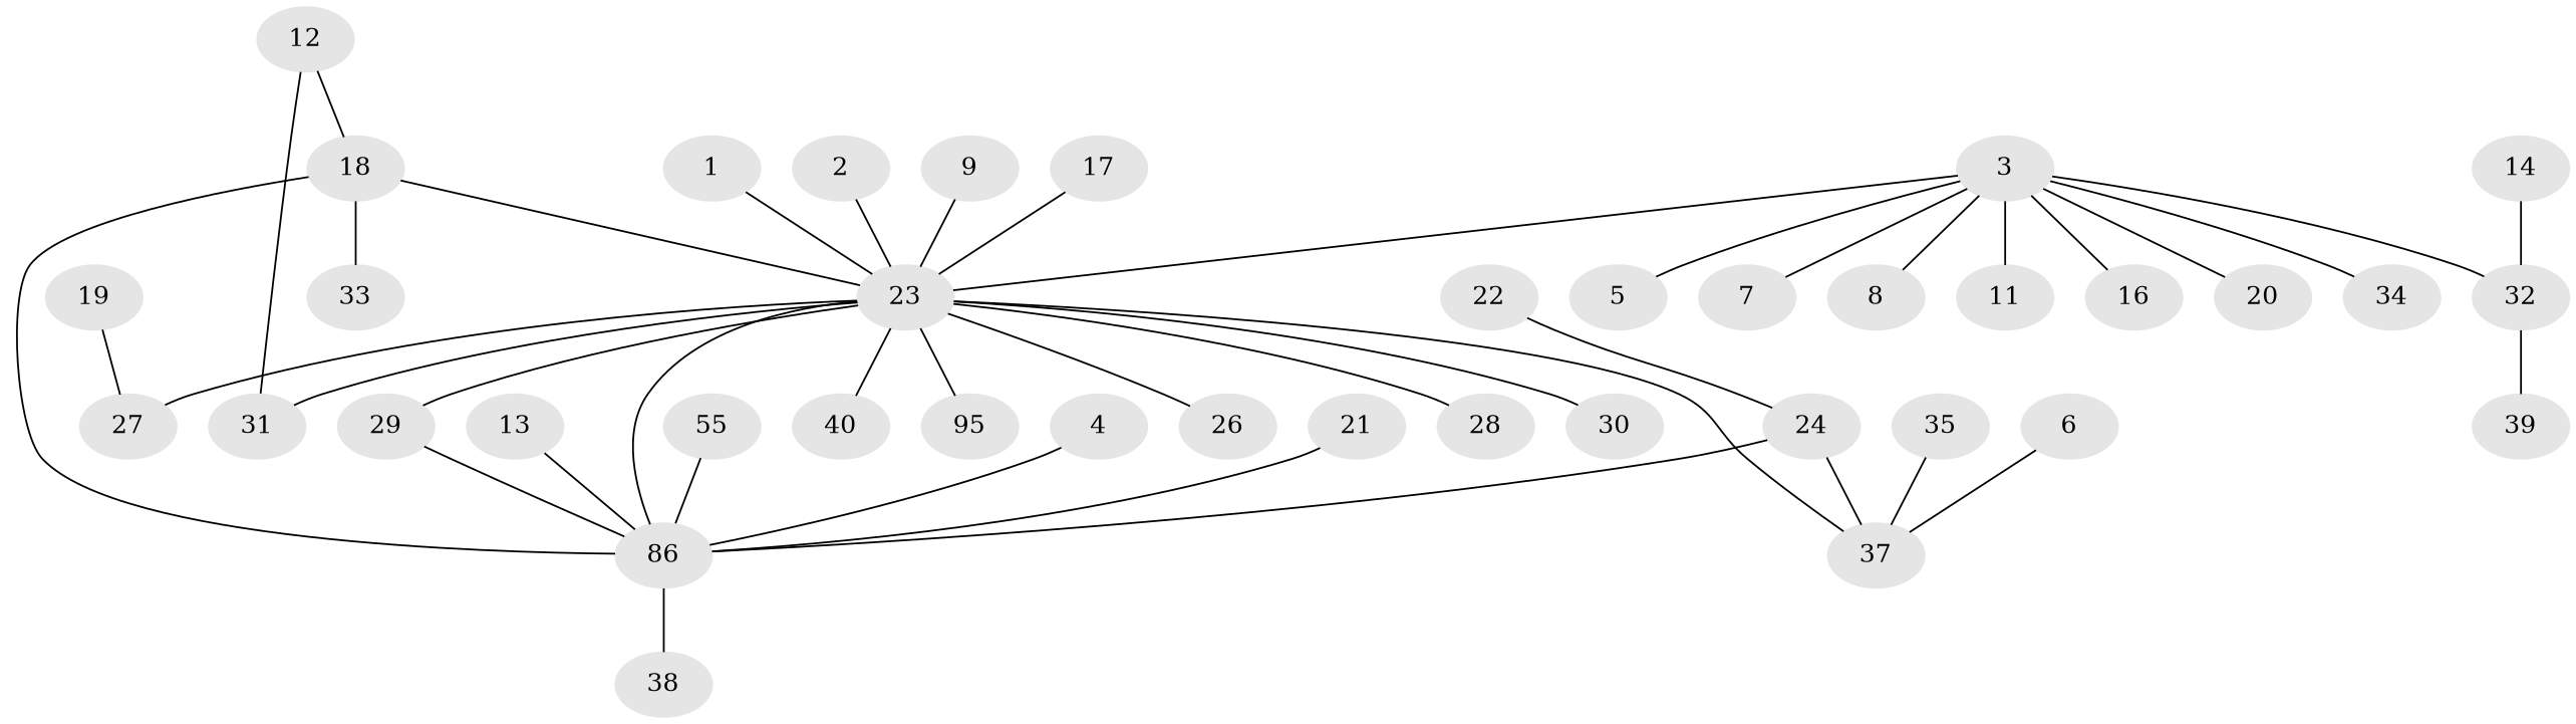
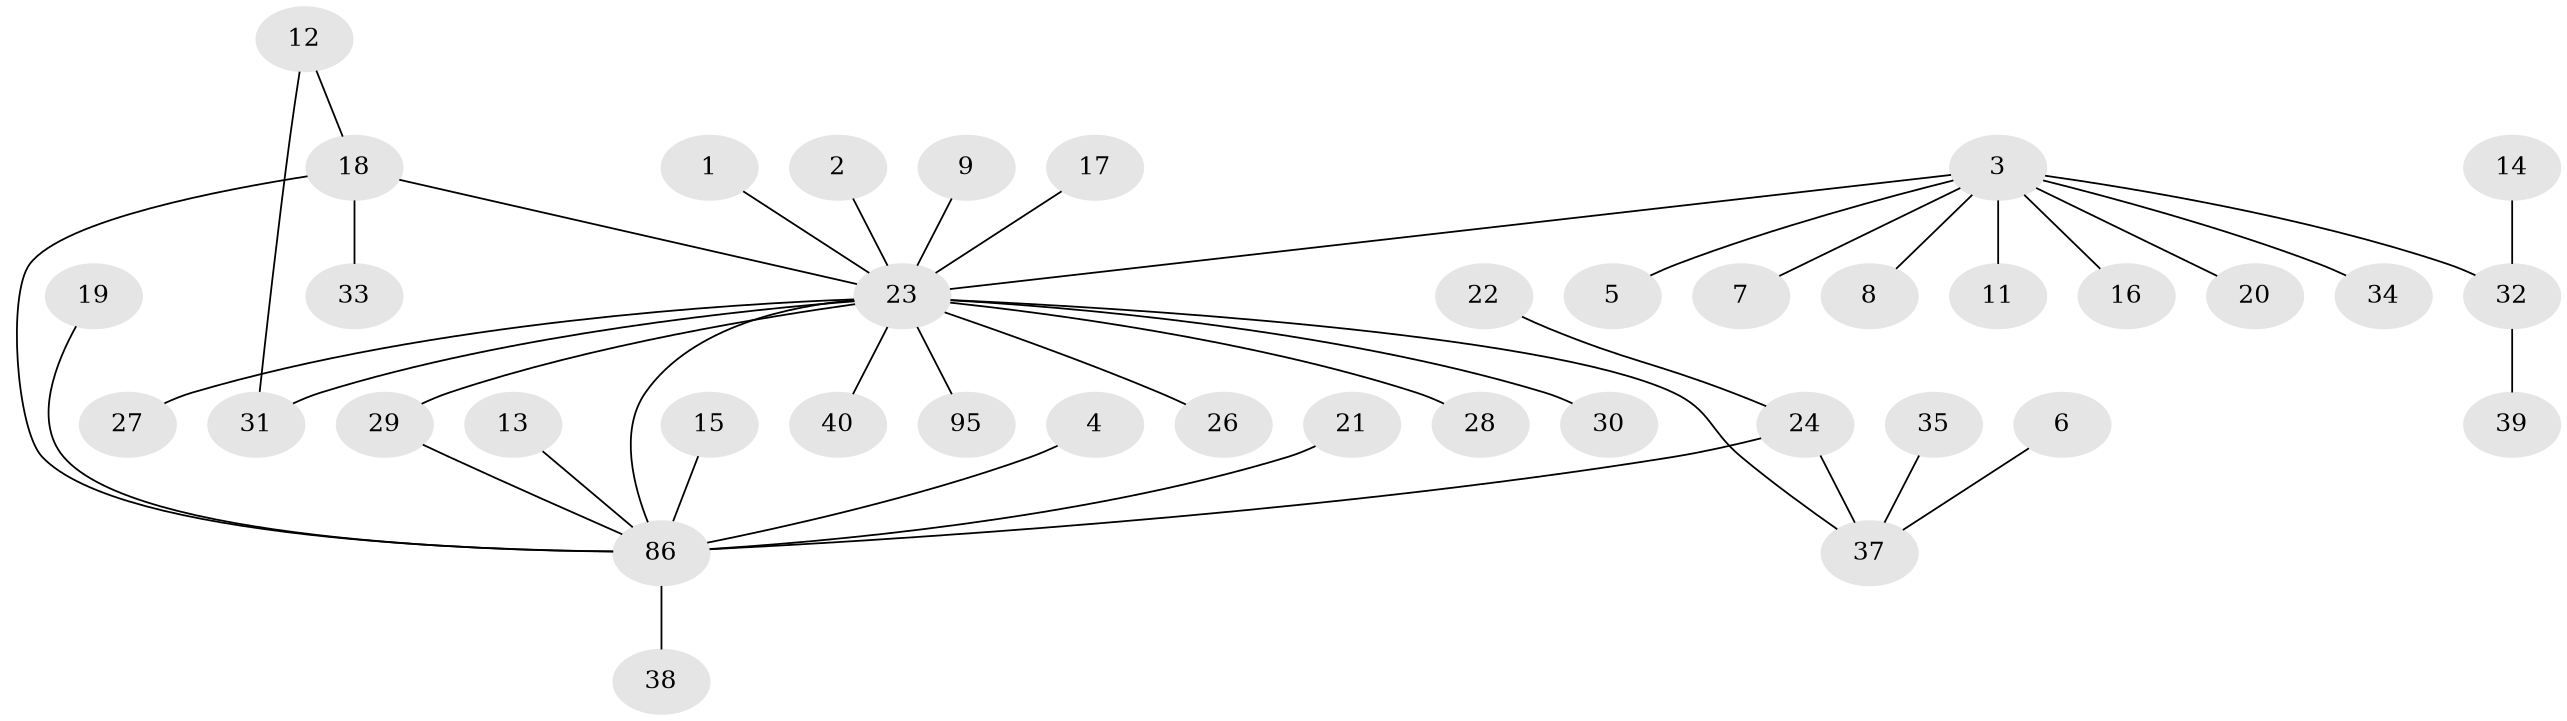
  graph {
    node [color=gray90 style=filled]
    edge [weight=1.0]
    1
    23
    n3 [label=86]
    37
    31
    n6 [label=95]
    26
    27
    28
    29
    30
    40
    2
    3
    5
    7
    8
    11
    16
    20
    32
    34
    39
    4
    38
    6
    9
    18
    33
    12
    13
    14
-   15 [label=55]
+   15
    17
    19
    21
    22
    24
    35
    1 -- 23
    23 -- n3
    23 -- 37
    23 -- 31
    23 -- n6
    23 -- 26
    23 -- 27
    23 -- 28
    23 -- 29
    23 -- 30
    23 -- 40
    n3 -- 38
    29 -- n3
    2 -- 23
    3 -- 23
    3 -- 5
    3 -- 7
    3 -- 8
    3 -- 11
    3 -- 16
    3 -- 20
    3 -- 32
    3 -- 34
    32 -- 39
    4 -- n3
    6 -- 37
    9 -- 23
    18 -- 23
    18 -- n3
    18 -- 33
    12 -- 31
    12 -- 18
    13 -- n3
    14 -- 32
    15 -- n3
    17 -- 23
-   19 -- 27
+   19 -- n3
    21 -- n3
    22 -- 24
    24 -- n3 [weight=2.0]
    24 -- 37
    35 -- 37
  }
